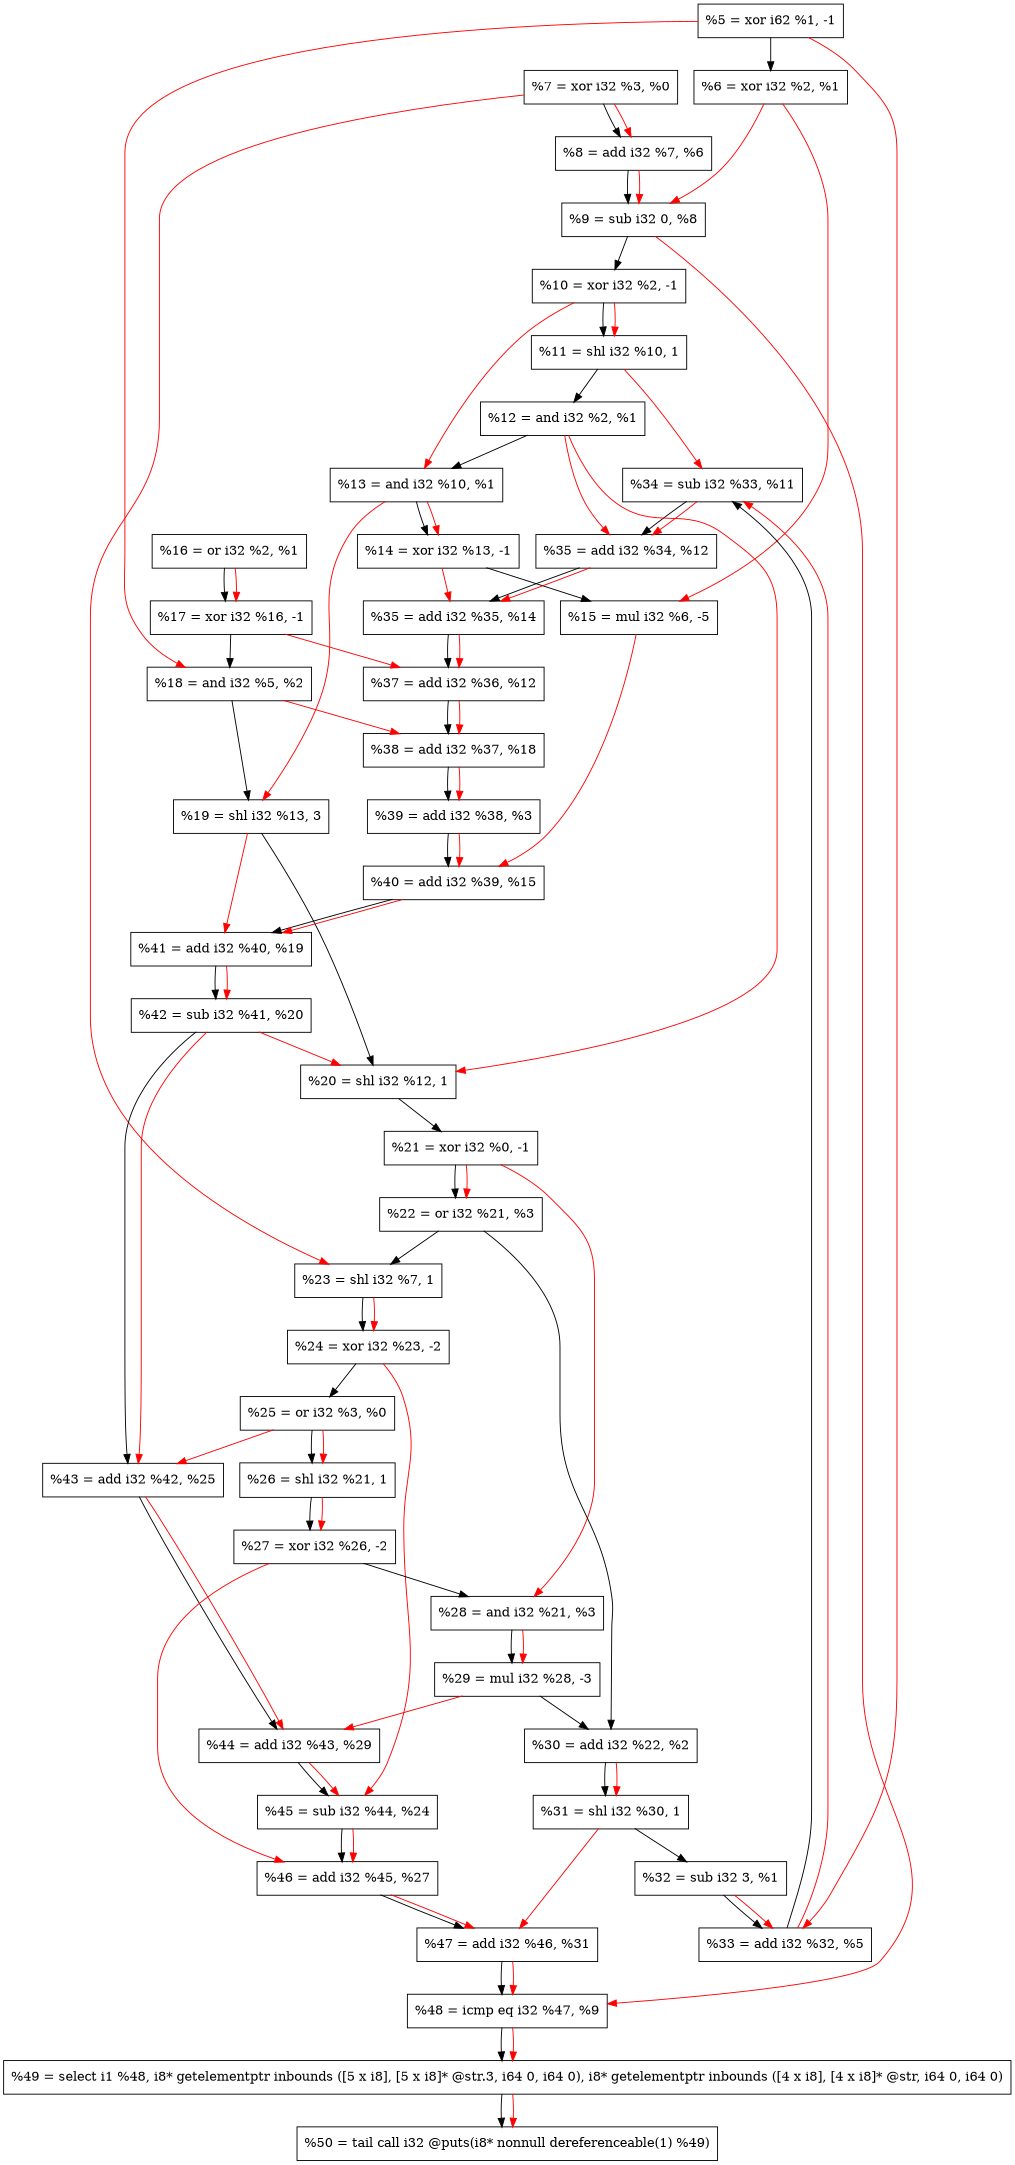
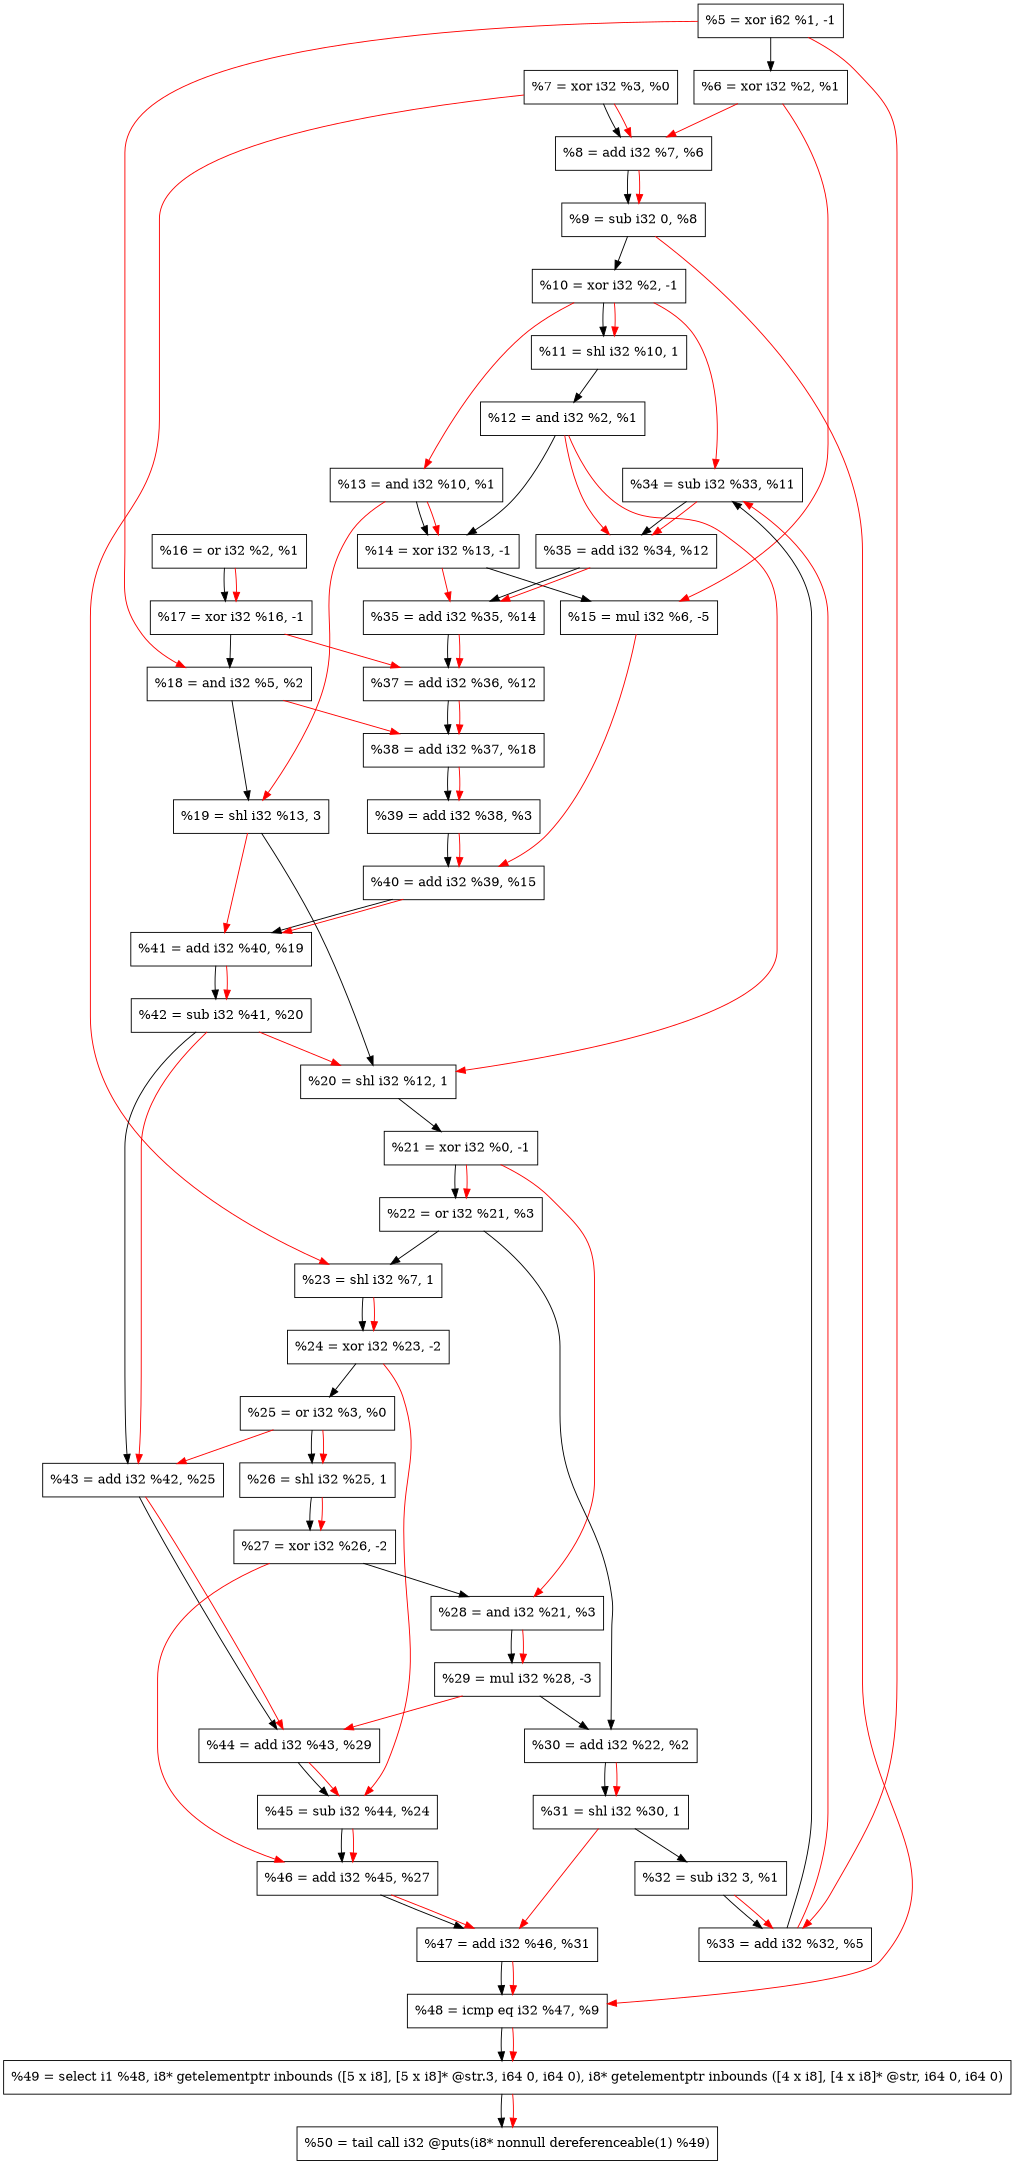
  digraph {
    node [shape=record]
    edge [color=red]
    n1 [label="%5 = xor i62 %1, -1"]
    n2 [label="  %6 = xor i32 %2, %1"]
    n3 [label="  %18 = and i32 %5, %2"]
    n4 [label="  %33 = add i32 %32, %5"]
    n5 [label="  %8 = add i32 %7, %6"]
    n6 [label="  %15 = mul i32 %6, -5"]
    n7 [label="  %19 = shl i32 %13, 3"]
    n8 [label="  %38 = add i32 %37, %18"]
    n9 [label="  %34 = sub i32 %33, %11"]
    n10 [label="  %7 = xor i32 %3, %0"]
    n11 [label="  %23 = shl i32 %7, 1"]
    n12 [label="  %9 = sub i32 0, %8"]
    n13 [label="  %40 = add i32 %39, %15"]
    n14 [label="  %24 = xor i32 %23, -2"]
    n15 [label="  %10 = xor i32 %2, -1"]
    n16 [label="  %48 = icmp eq i32 %47, %9"]
    n17 [label="  %11 = shl i32 %10, 1"]
    n18 [label="  %13 = and i32 %10, %1"]
    n19 [label="  %49 = select i1 %48, i8* getelementptr inbounds ([5 x i8], [5 x i8]* @str.3, i64 0, i64 0), i8* getelementptr inbounds ([4 x i8], [4 x i8]* @str, i64 0, i64 0)"]
    n20 [label="  %12 = and i32 %2, %1"]
    n21 [label="  %14 = xor i32 %13, -1"]
    n22 [label="  %20 = shl i32 %12, 1"]
    n23 [label="  %35 = add i32 %34, %12"]
    n24 [label="  %21 = xor i32 %0, -1"]
    n25 [label="%35 = add i32 %35, %14"]
    n26 [label="  %41 = add i32 %40, %19"]
    n27 [label="%37 = add i32 %36, %12"]
    n28 [label="  %16 = or i32 %2, %1"]
    n29 [label="  %17 = xor i32 %16, -1"]
    n30 [label="  %39 = add i32 %38, %3"]
    n31 [label="  %42 = sub i32 %41, %20"]
    n32 [label="  %22 = or i32 %21, %3"]
    n33 [label="  %28 = and i32 %21, %3"]
    n34 [label="  %43 = add i32 %42, %25"]
    n35 [label="  %30 = add i32 %22, %2"]
    n36 [label="  %29 = mul i32 %28, -3"]
    n37 [label="  %31 = shl i32 %30, 1"]
    n38 [label="  %25 = or i32 %3, %0"]
    n39 [label="  %45 = sub i32 %44, %24"]
-   n40 [label="%26 = shl i32 %21, 1"]
+   n40 [label="  %26 = shl i32 %25, 1"]
    n41 [label="  %46 = add i32 %45, %27"]
    n42 [label="  %27 = xor i32 %26, -2"]
    n43 [label="  %44 = add i32 %43, %29"]
    n44 [label="  %47 = add i32 %46, %31"]
    n45 [label="  %32 = sub i32 3, %1"]
    n46 [label="  %50 = tail call i32 @puts(i8* nonnull dereferenceable(1) %49)"]
    n1 -> n2 [color=""]
    n1 -> n3
    n1 -> n4
-   n2 -> n12
+   n2 -> n5
    n2 -> n6
    n3 -> n7 [color=""]
    n3 -> n8
    n4 -> n9 [color=""]
    n4 -> n9
    n5 -> n12 [color=""]
    n5 -> n12
    n6 -> n13
    n7 -> n22 [color=""]
    n7 -> n26
    n8 -> n30 [color=""]
    n8 -> n30
    n9 -> n23 [color=""]
    n9 -> n23
    n10 -> n5 [color=""]
    n10 -> n5
    n10 -> n11
    n11 -> n14 [color=""]
    n11 -> n14
    n12 -> n15 [color=""]
    n12 -> n16
    n13 -> n26 [color=""]
    n13 -> n26
    n14 -> n38 [color=""]
    n14 -> n39
    n15 -> n17 [color=""]
    n15 -> n17
    n15 -> n18
    n16 -> n19 [color=""]
    n16 -> n19
-   n17 -> n9
+   n15 -> n9
    n17 -> n20 [color=""]
    n18 -> n7
    n18 -> n21 [color=""]
    n18 -> n21
    n19 -> n46 [color=""]
    n19 -> n46
-   n20 -> n18 [color=""]
+   n20 -> n21 [color=""]
    n20 -> n22
    n20 -> n23
    n21 -> n6 [color=""]
    n21 -> n25
    n22 -> n24 [color=""]
    n23 -> n25 [color=""]
    n23 -> n25
    n24 -> n32 [color=""]
    n24 -> n32
    n24 -> n33
    n25 -> n27 [color=""]
    n25 -> n27
    n26 -> n31 [color=""]
    n26 -> n31
    n27 -> n8 [color=""]
    n27 -> n8
    n28 -> n29 [color=""]
    n28 -> n29
    n29 -> n3 [color=""]
    n29 -> n27
    n30 -> n13 [color=""]
    n30 -> n13
    n31 -> n22
    n31 -> n34 [color=""]
    n31 -> n34
    n32 -> n11 [color=""]
    n32 -> n35 [color=black]
    n33 -> n36 [color=""]
    n33 -> n36
    n34 -> n43 [color=""]
    n34 -> n43
    n35 -> n37 [color=""]
    n35 -> n37
    n36 -> n35 [color=""]
    n36 -> n43
    n37 -> n44
    n37 -> n45 [color=""]
    n38 -> n34
    n38 -> n40 [color=""]
    n38 -> n40
    n39 -> n41 [color=""]
    n39 -> n41
    n40 -> n42 [color=""]
    n40 -> n42
    n41 -> n44 [color=""]
    n41 -> n44
    n42 -> n33 [color=""]
    n42 -> n41
    n43 -> n39 [color=""]
    n43 -> n39
    n44 -> n16 [color=""]
    n44 -> n16
    n45 -> n4 [color=""]
    n45 -> n4
  }
